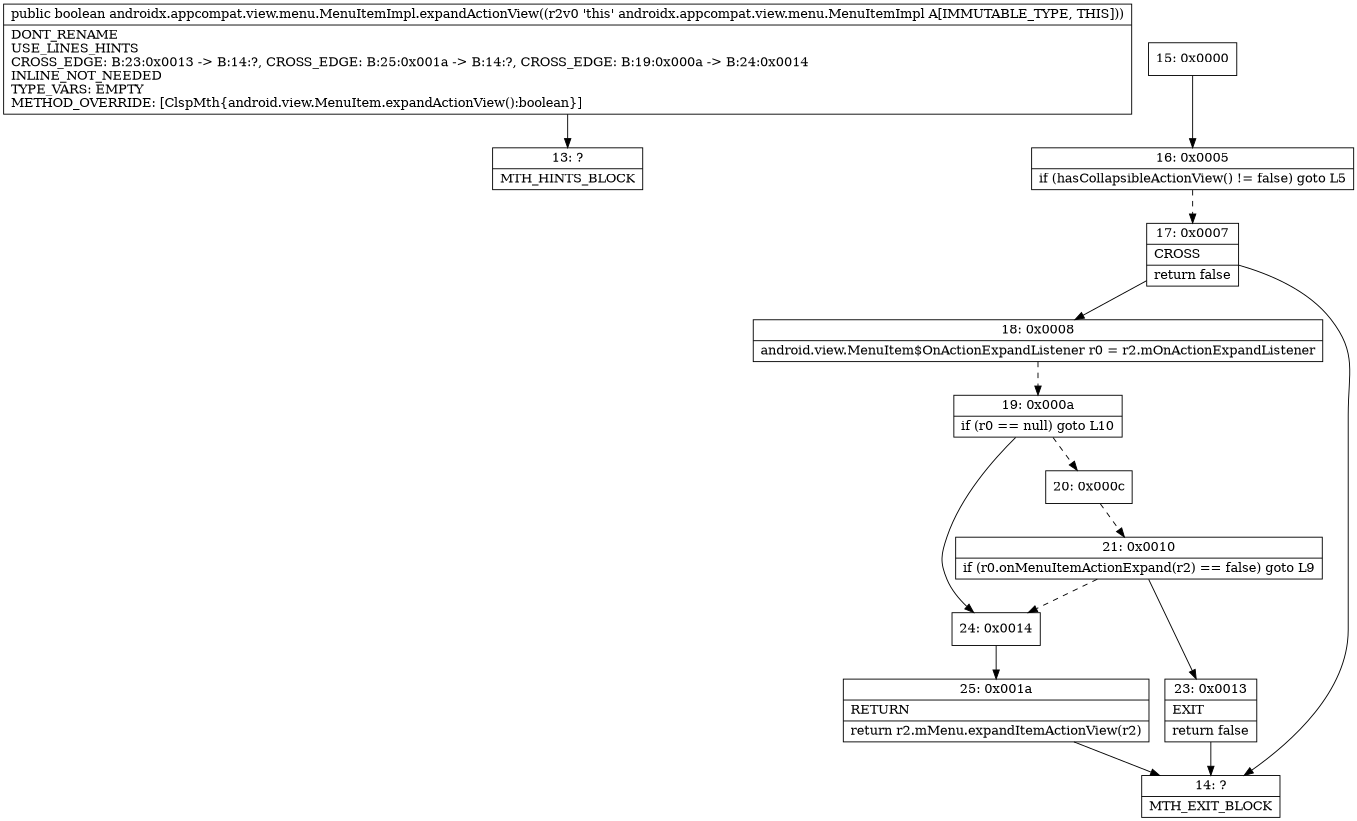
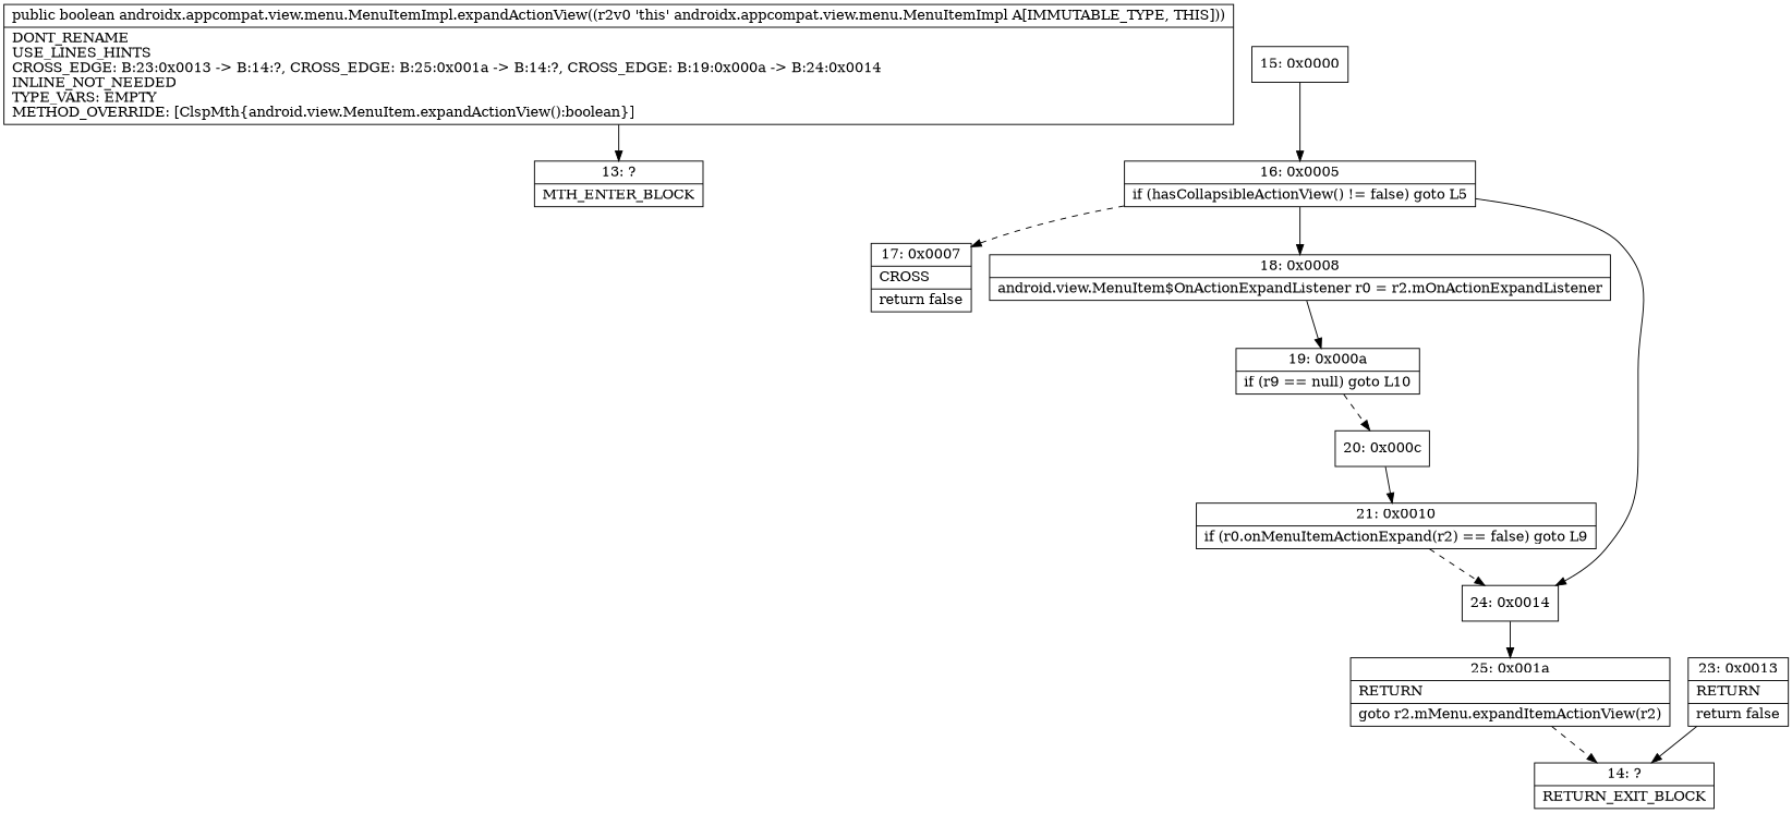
  digraph {
    node [shape=record]
-   n1 [label="{13\:\ ?|MTH_HINTS_BLOCK\l}"]
+   n1 [label="{13\:\ ?|MTH_ENTER_BLOCK\l}"]
    n2 [label="{15\:\ 0x0000}"]
    n3 [label="{16\:\ 0x0005|if (hasCollapsibleActionView() != false) goto L5\l}"]
    n4 [label="{17\:\ 0x0007|CROSS\l|return false\l}"]
    n5 [label="{18\:\ 0x0008|android.view.MenuItem$OnActionExpandListener r0 = r2.mOnActionExpandListener\l}"]
-   n6 [label="{14\:\ ?|MTH_EXIT_BLOCK\l}"]
-   n7 [label="{19\:\ 0x000a|if (r0 == null) goto L10\l}"]
+   n6 [label="{14\:\ ?|RETURN_EXIT_BLOCK\l}"]
+   n7 [label="{19\:\ 0x000a|if (r9 == null) goto L10\l}"]
    n8 [label="{20\:\ 0x000c}"]
    n9 [label="{24\:\ 0x0014}"]
    n10 [label="{21\:\ 0x0010|if (r0.onMenuItemActionExpand(r2) == false) goto L9\l}"]
-   n11 [label="{25\:\ 0x001a|RETURN\l|return r2.mMenu.expandItemActionView(r2)\l}"]
-   n12 [label="{23\:\ 0x0013|EXIT\l|return false\l}"]
+   n11 [label="{25\:\ 0x001a|RETURN\l|goto r2.mMenu.expandItemActionView(r2)\l}"]
+   n12 [label="{23\:\ 0x0013|RETURN\l|return false\l}"]
    n13 [label="{public boolean androidx.appcompat.view.menu.MenuItemImpl.expandActionView((r2v0 'this' androidx.appcompat.view.menu.MenuItemImpl A[IMMUTABLE_TYPE, THIS]))  | DONT_RENAME\lUSE_LINES_HINTS\lCROSS_EDGE: B:23:0x0013 \-\> B:14:?, CROSS_EDGE: B:25:0x001a \-\> B:14:?, CROSS_EDGE: B:19:0x000a \-\> B:24:0x0014\lINLINE_NOT_NEEDED\lTYPE_VARS: EMPTY\lMETHOD_OVERRIDE: [ClspMth\{android.view.MenuItem.expandActionView():boolean\}]\l}"]
    n2 -> n3
    n3 -> n4 [style=dashed]
-   n4 -> n5
-   n4 -> n6
-   n5 -> n7 [style=dashed]
+   n3 -> n5
+   n5 -> n7
    n7 -> n8 [style=dashed]
-   n7 -> n9
-   n8 -> n10 [style=dashed]
+   n3 -> n9
+   n8 -> n10
    n9 -> n11
    n10 -> n9 [style=dashed]
-   n10 -> n12
-   n11 -> n6
+   n11 -> n6 [style=dashed]
    n12 -> n6
    n13 -> n1
  }
